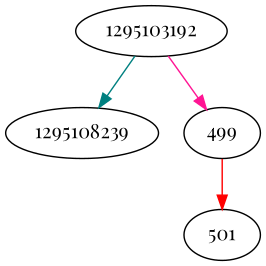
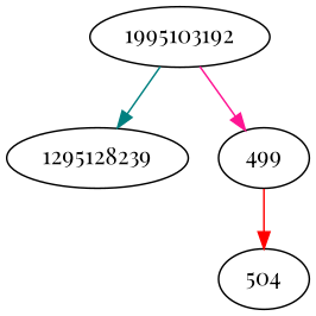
  strict digraph {
    fontname="Playfair Display"
    node [fontname="Playfair Display"]
    edge [fontname="Playfair Display"]
-   1295103192
-   1295128239 [label=1295108239]
+   1295103192 [label=1995103192]
+   1295128239
    499
-   504 [label=501]
+   504
    1295103192 -> 1295128239 [color=teal]
    1295103192 -> 499 [color=deeppink]
    499 -> 504 [color=red]
  }
